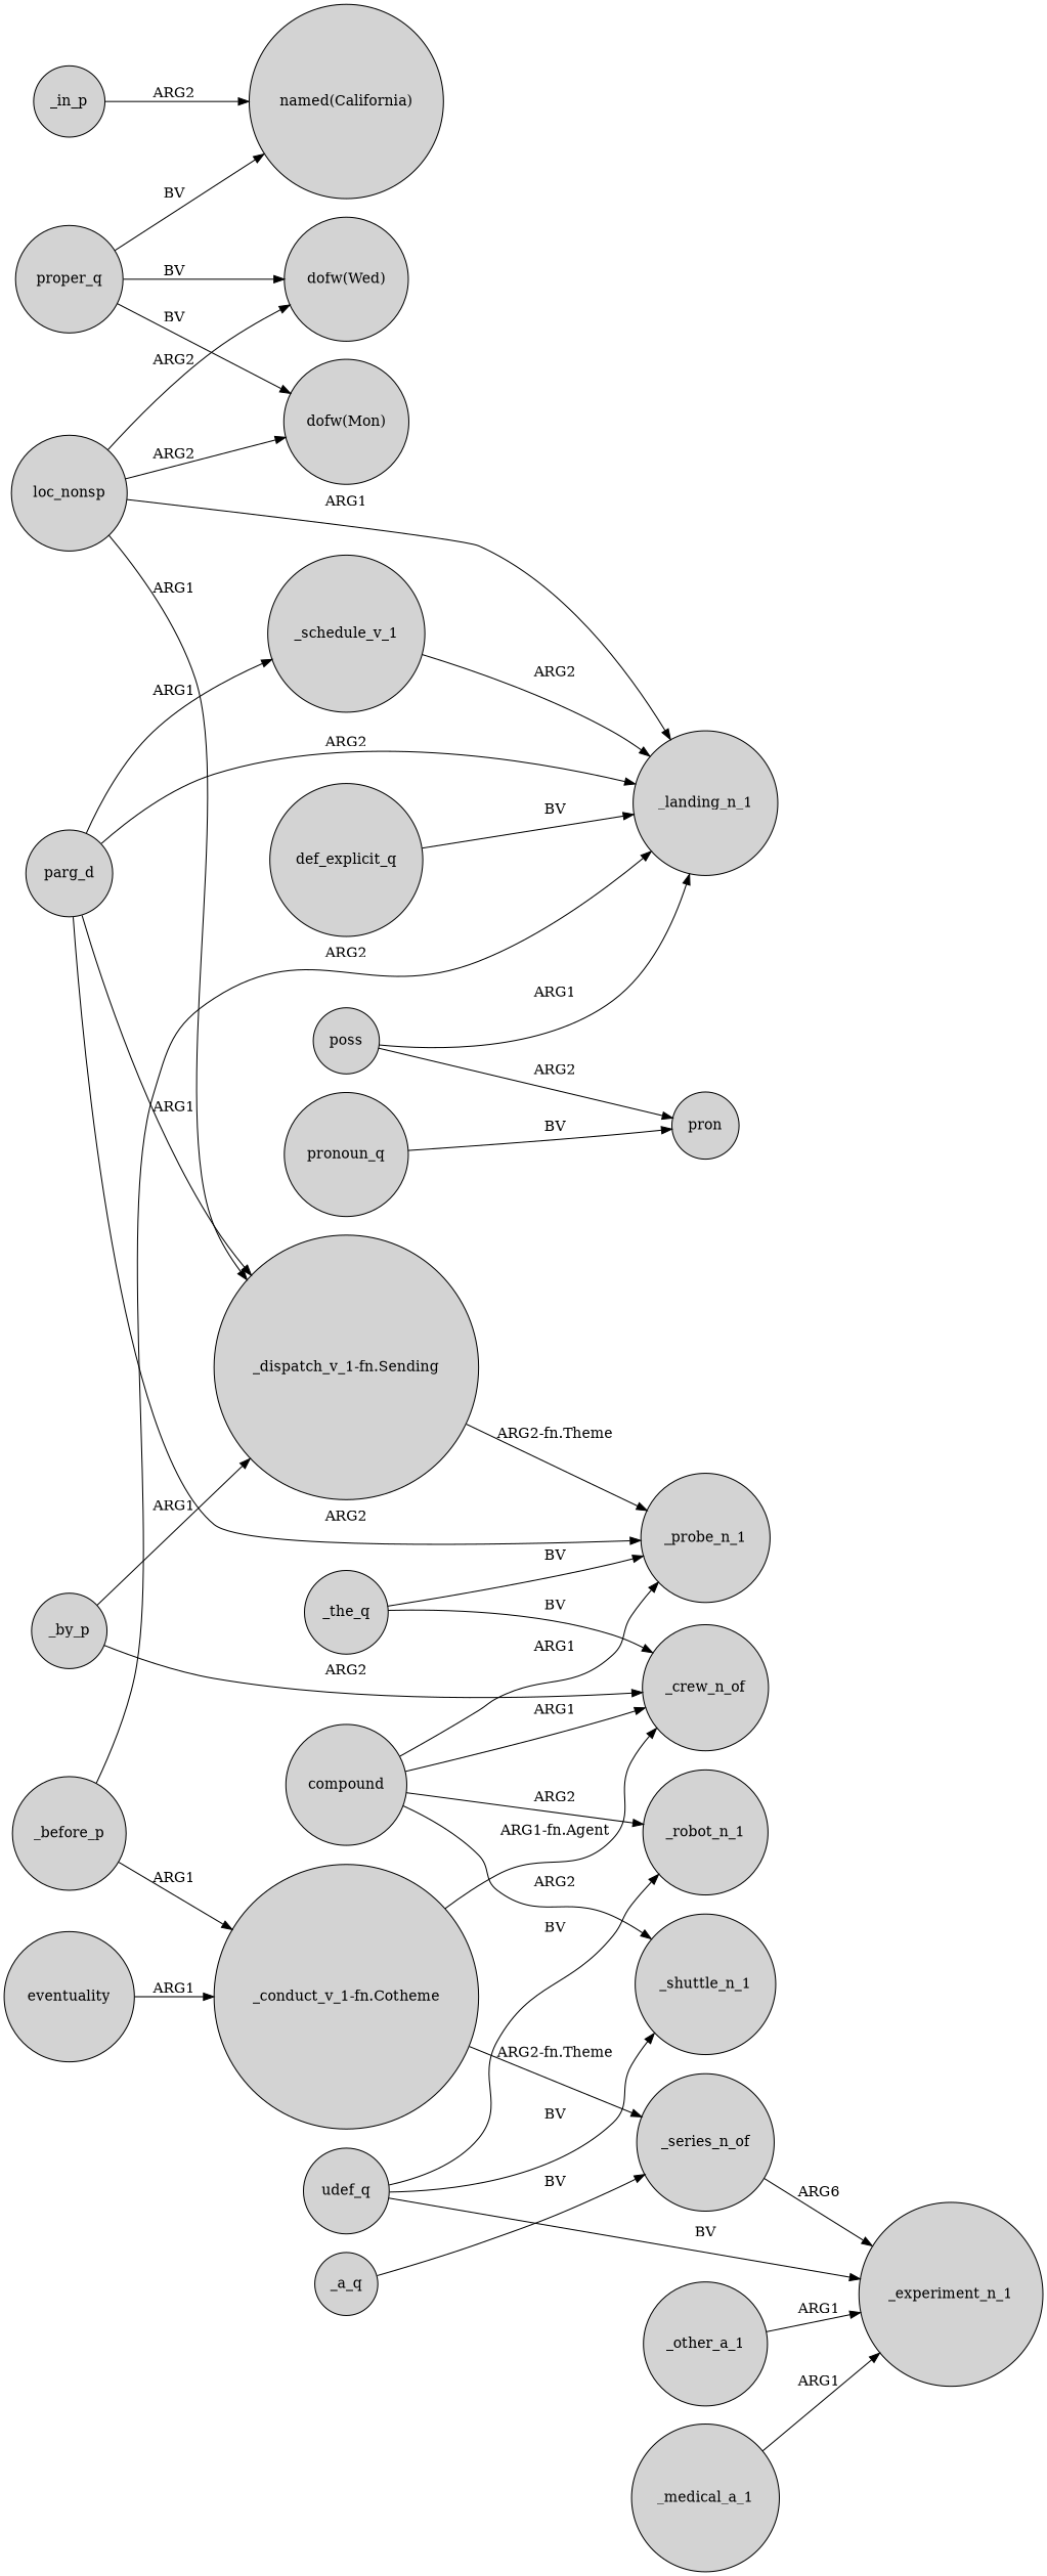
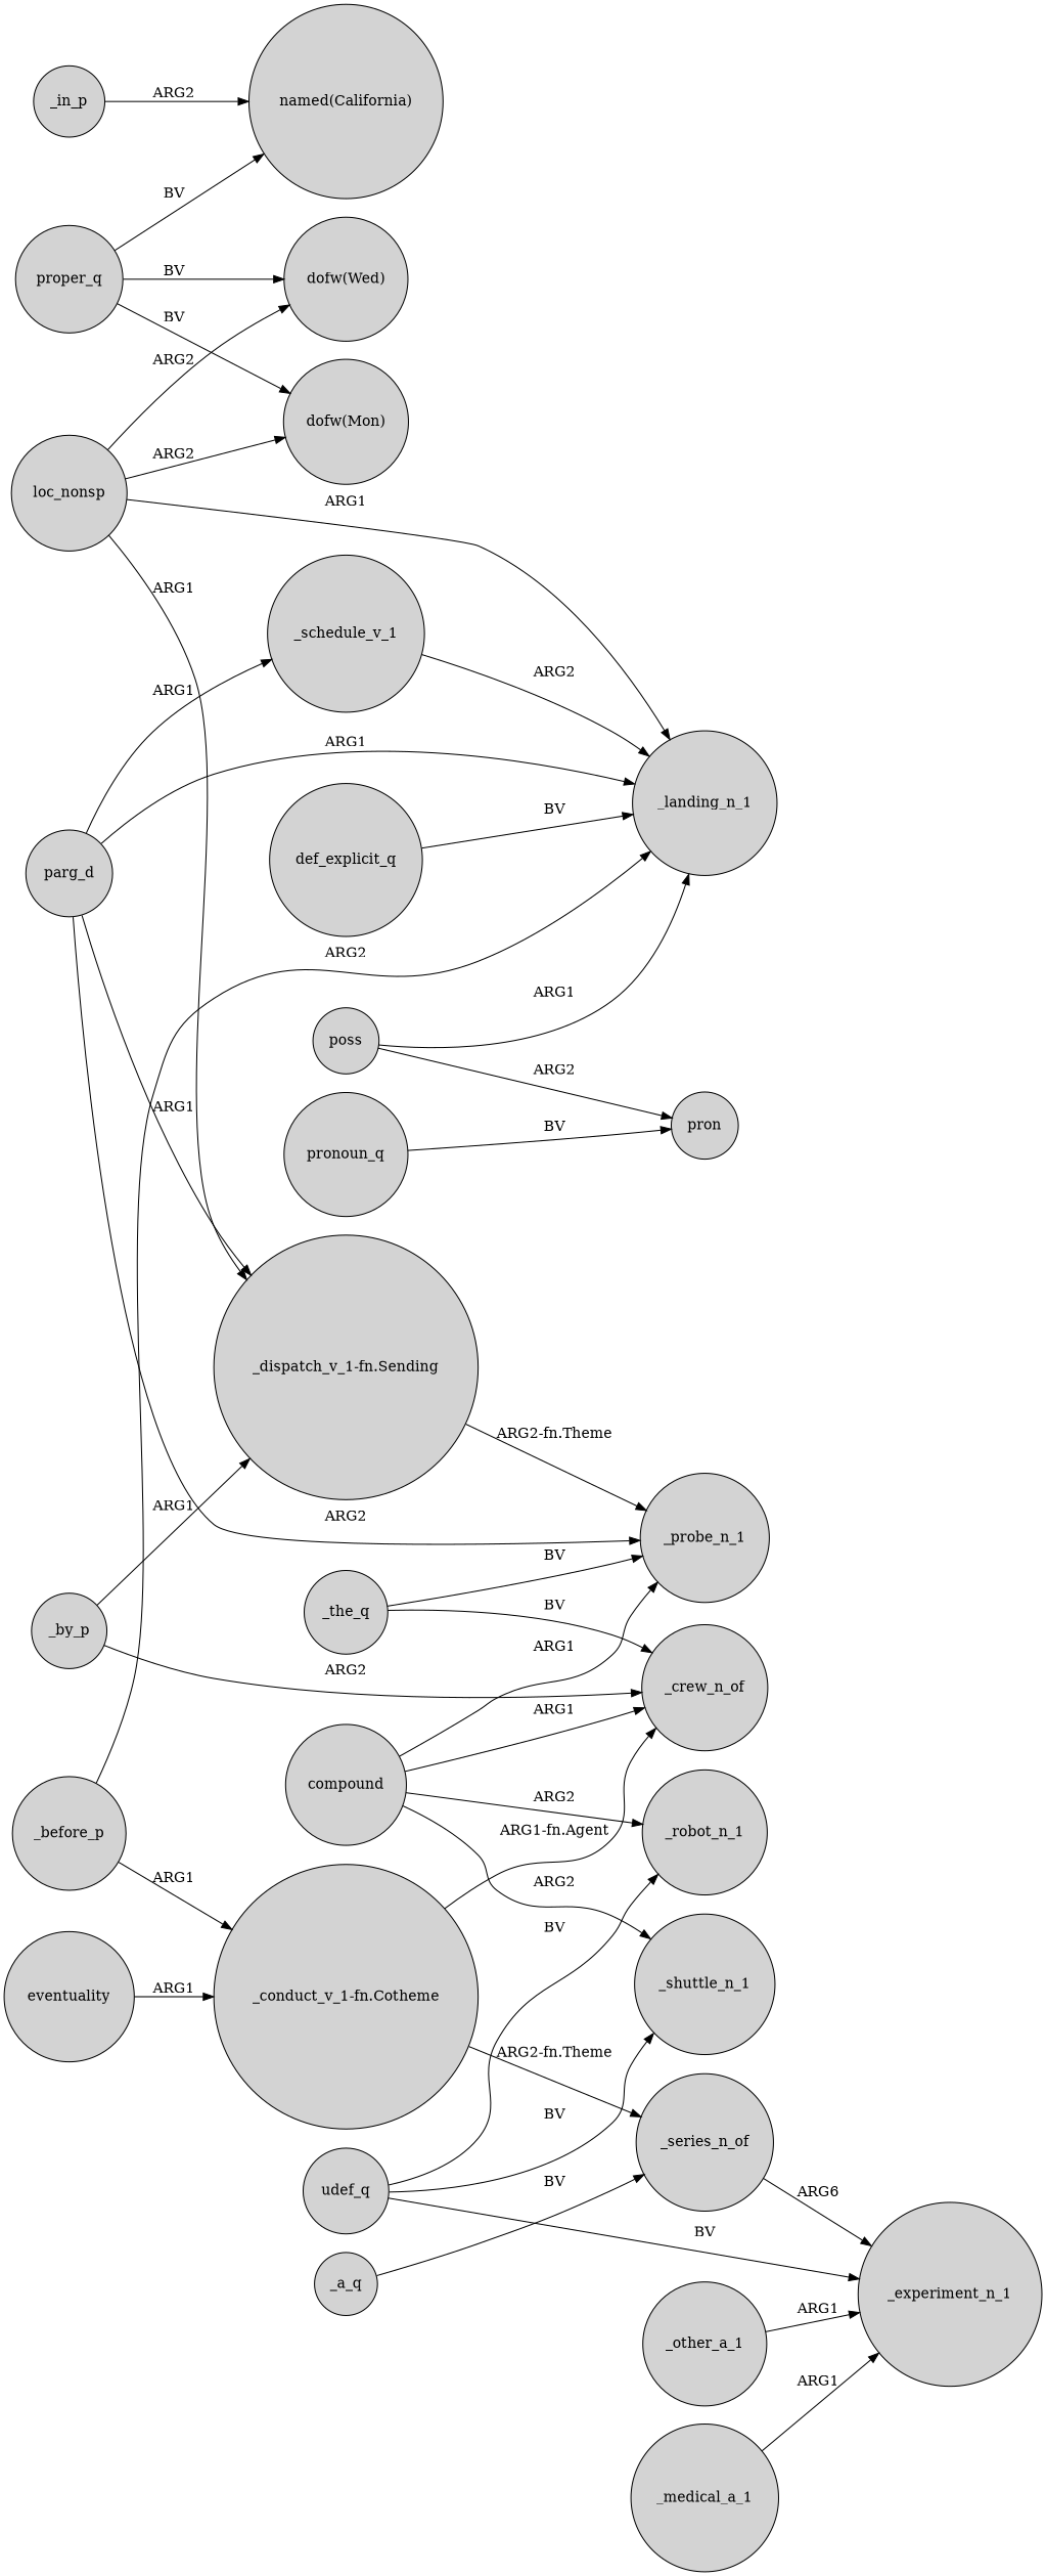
  digraph {
    rankdir=LR
    node [shape=circle style=filled]
    _in_p
    "named(California)"
    _the_q
    _crew_n_of
    _probe_n_1
    compound
    _robot_n_1
    _shuttle_n_1
    _series_n_of
    _experiment_n_1
    poss
    _landing_n_1
    pron
    udef_q
    parg_d
    "_dispatch_v_1-fn.Sending"
    _schedule_v_1
    _by_p
    proper_q
    "dofw(Wed)"
    "dofw(Mon)"
    _other_a_1
    "_conduct_v_1-fn.Cotheme"
    _before_p
    pronoun_q
    loc_nonsp
    _a_q
    def_explicit_q
    eventuality
    _medical_a_1
    _in_p -> "named(California)" [label=ARG2]
    _the_q -> _crew_n_of [label=BV]
    _the_q -> _probe_n_1 [label=BV]
    compound -> _crew_n_of [label=ARG1]
    compound -> _probe_n_1 [label=ARG1]
    compound -> _robot_n_1 [label=ARG2]
    compound -> _shuttle_n_1 [label=ARG2]
    _series_n_of -> _experiment_n_1 [label=ARG6]
    poss -> _landing_n_1 [label=ARG1]
    poss -> pron [label=ARG2]
    udef_q -> _robot_n_1 [label=BV]
    udef_q -> _shuttle_n_1 [label=BV]
    udef_q -> _experiment_n_1 [label=BV]
    parg_d -> _probe_n_1 [label=ARG2]
-   parg_d -> _landing_n_1 [label=ARG2]
+   parg_d -> _landing_n_1 [label=ARG1]
    parg_d -> "_dispatch_v_1-fn.Sending" [label=ARG1]
    parg_d -> _schedule_v_1 [label=ARG1]
    "_dispatch_v_1-fn.Sending" -> _probe_n_1 [label="ARG2-fn.Theme"]
    _schedule_v_1 -> _landing_n_1 [label=ARG2]
    _by_p -> _crew_n_of [label=ARG2]
    _by_p -> "_dispatch_v_1-fn.Sending" [label=ARG1]
    proper_q -> "named(California)" [label=BV]
    proper_q -> "dofw(Wed)" [label=BV]
    proper_q -> "dofw(Mon)" [label=BV]
    _other_a_1 -> _experiment_n_1 [label=ARG1]
    "_conduct_v_1-fn.Cotheme" -> _crew_n_of [label="ARG1-fn.Agent"]
    "_conduct_v_1-fn.Cotheme" -> _series_n_of [label="ARG2-fn.Theme"]
    _before_p -> _landing_n_1 [label=ARG2]
    _before_p -> "_conduct_v_1-fn.Cotheme" [label=ARG1]
    pronoun_q -> pron [label=BV]
    loc_nonsp -> _landing_n_1 [label=ARG1]
    loc_nonsp -> "_dispatch_v_1-fn.Sending" [label=ARG1]
    loc_nonsp -> "dofw(Wed)" [label=ARG2]
    loc_nonsp -> "dofw(Mon)" [label=ARG2]
    _a_q -> _series_n_of [label=BV]
    def_explicit_q -> _landing_n_1 [label=BV]
    eventuality -> "_conduct_v_1-fn.Cotheme" [label=ARG1]
    _medical_a_1 -> _experiment_n_1 [label=ARG1]
  }
